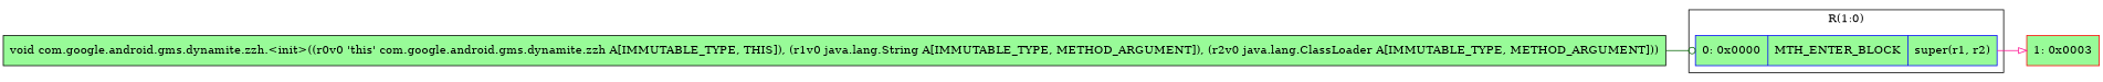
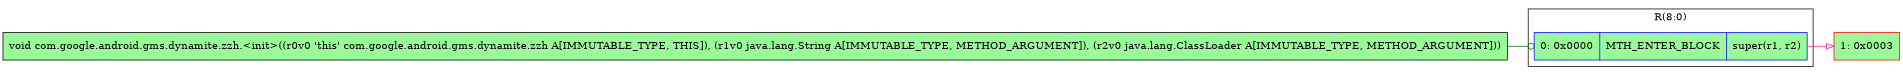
  digraph {
    rankdir=LR
    node [shape=record style=filled fillcolor=palegreen]
    n1 [color=blue label="{0\:\ 0x0000|MTH_ENTER_BLOCK\l|super(r1, r2)\l}"]
    n2 [color=red label="{1\:\ 0x0003}"]
    n3 [label="{void com.google.android.gms.dynamite.zzh.\<init\>((r0v0 'this' com.google.android.gms.dynamite.zzh A[IMMUTABLE_TYPE, THIS]), (r1v0 java.lang.String A[IMMUTABLE_TYPE, METHOD_ARGUMENT]), (r2v0 java.lang.ClassLoader A[IMMUTABLE_TYPE, METHOD_ARGUMENT])) }"]
    subgraph cluster_1 {
-     label="R(1:0)"
+     label="R(8:0)"
      n1
    }
    n1 -> n2 [color=deeppink arrowhead=onormal]
    n3 -> n1 [color=darkgreen arrowhead=odot]
  }
